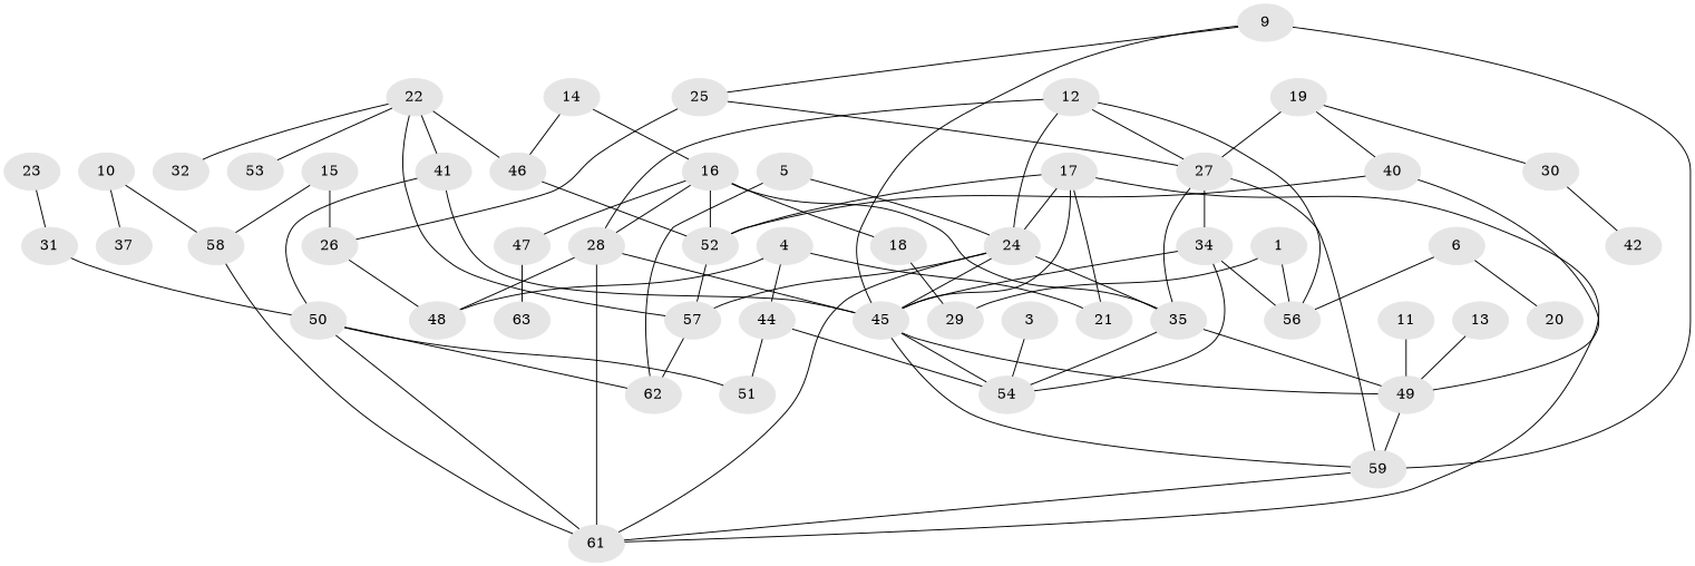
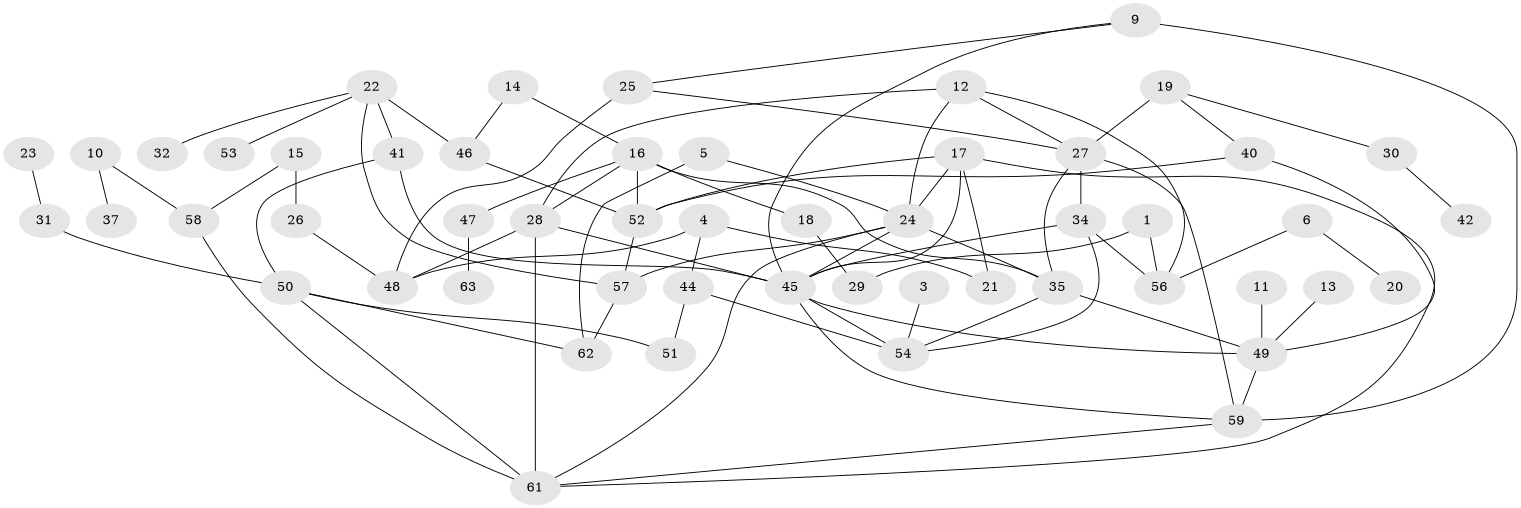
  graph {
    node [color=gray90 style=filled]
    edge [weight=1.0]
    1
    29
    56
    3
    54
    4
    21
    44
    48
    51
    5
    24
    62
    45
    35
    61
    57
    6
    20
    9
    25
    59
    27
    49
    10
    37
    58
    11
    12
    28
    34
    13
    14
    16
    46
    18
    47
    52
    15
    26
    63
    17
    19
    30
    40
    42
    22
    32
    41
    53
    50
    23
    31
    1 -- 29
    1 -- 56
    3 -- 54
    4 -- 21
    4 -- 44
    4 -- 48
    44 -- 54 [weight=2.0]
    44 -- 51
    5 -- 24
    5 -- 62
    24 -- 45
    24 -- 35
    24 -- 61
    24 -- 57 [weight=2.0]
    45 -- 54
    45 -- 59
    45 -- 49 [weight=2.0]
    35 -- 54
    35 -- 49
    57 -- 62
    6 -- 56
    6 -- 20
    9 -- 45
    9 -- 25
    9 -- 59 [weight=2.0]
-   25 -- 26
+   25 -- 48
    25 -- 27
    59 -- 61
    27 -- 35
    27 -- 59
    27 -- 34
    49 -- 59
    10 -- 37
    10 -- 58
    58 -- 61
    11 -- 49
    12 -- 56
    12 -- 24
    12 -- 27
    12 -- 28
    28 -- 48
    28 -- 45
    28 -- 61 [weight=2.0]
    34 -- 56
    34 -- 54
    34 -- 45 [weight=2.0]
    13 -- 49 [weight=2.0]
    14 -- 16
    14 -- 46
    16 -- 35
    16 -- 28
    16 -- 18
    16 -- 47
    16 -- 52
    46 -- 52
    18 -- 29
    47 -- 63
    52 -- 57
    15 -- 58
    15 -- 26
    26 -- 48
    17 -- 21
    17 -- 24
    17 -- 45
    17 -- 61
    17 -- 52
    19 -- 27 [weight=2.0]
    19 -- 30
    19 -- 40
    30 -- 42
    40 -- 49
    40 -- 52 [weight=2.0]
    22 -- 57
    22 -- 46
    22 -- 32
    22 -- 41 [weight=2.0]
    22 -- 53
    41 -- 45
    41 -- 50
    50 -- 51
    50 -- 62
    50 -- 61
    23 -- 31
    31 -- 50 [weight=2.0]
  }
